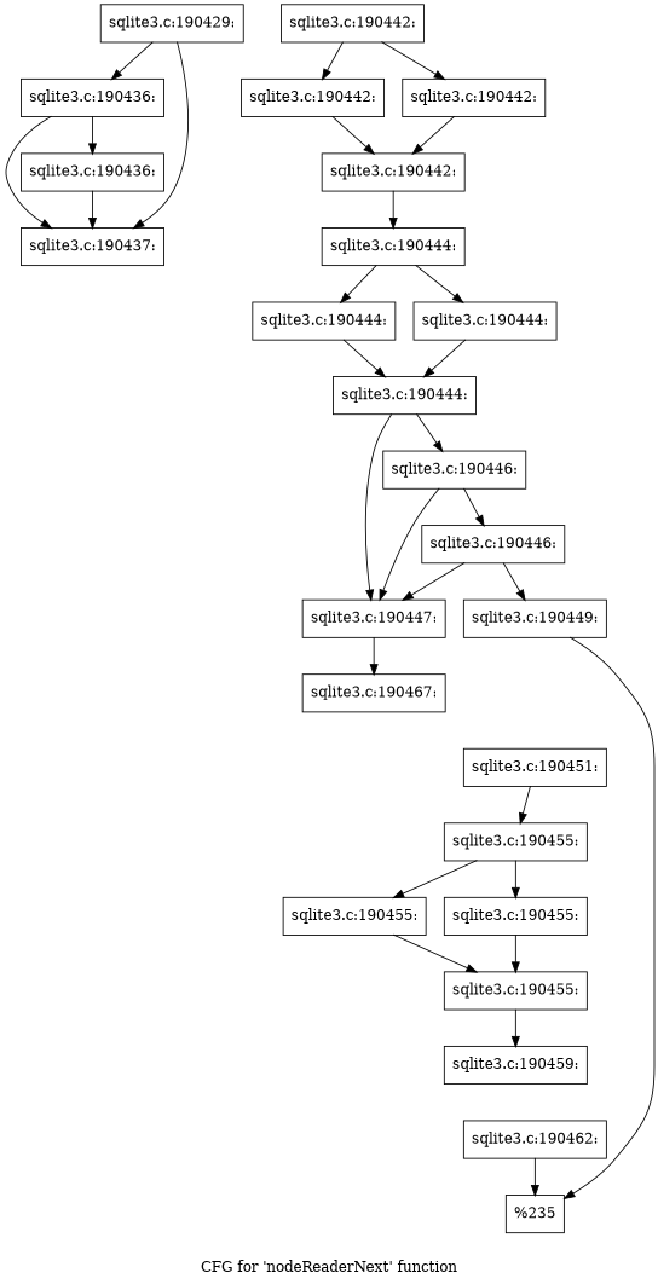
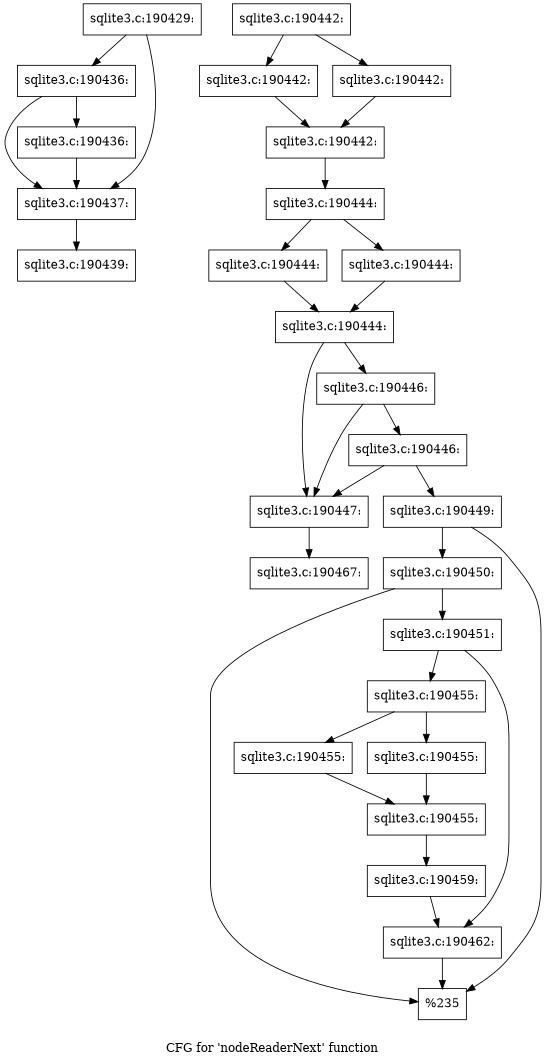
  digraph {
    label="CFG for 'nodeReaderNext' function"
    node [shape=record]
    n1 [label="{sqlite3.c:190429:}"]
    n2 [label="{sqlite3.c:190436:}"]
    n3 [label="{sqlite3.c:190437:}"]
    n4 [label="{sqlite3.c:190436:}"]
+   n5 [label="{sqlite3.c:190439:}"]
    n6 [label="{sqlite3.c:190442:}"]
    n7 [label="{sqlite3.c:190442:}"]
    n8 [label="{sqlite3.c:190442:}"]
    n9 [label="{sqlite3.c:190444:}"]
    n10 [label="{sqlite3.c:190444:}"]
    n11 [label="{sqlite3.c:190444:}"]
    n12 [label="{sqlite3.c:190467:}"]
    n13 [label="{sqlite3.c:190442:}"]
    n14 [label="{sqlite3.c:190444:}"]
    n15 [label="{sqlite3.c:190447:}"]
    n16 [label="{sqlite3.c:190446:}"]
    n17 [label="{sqlite3.c:190446:}"]
    n18 [label="{sqlite3.c:190449:}"]
+   n19 [label="{sqlite3.c:190450:}"]
    n20 [label="{%235}"]
    n21 [label="{sqlite3.c:190451:}"]
    n22 [label="{sqlite3.c:190455:}"]
    n23 [label="{sqlite3.c:190462:}"]
    n24 [label="{sqlite3.c:190455:}"]
    n25 [label="{sqlite3.c:190455:}"]
    n26 [label="{sqlite3.c:190455:}"]
    n27 [label="{sqlite3.c:190459:}"]
    n1 -> n2
    n1 -> n3
    n2 -> n3
    n2 -> n4
+   n3 -> n5
    n4 -> n3
    n6 -> n7
    n6 -> n8
    n7 -> n13
    n8 -> n13
    n9 -> n10
    n9 -> n11
    n10 -> n14
    n11 -> n14
    n13 -> n9
    n14 -> n15
    n14 -> n16
    n15 -> n12
    n16 -> n15
    n16 -> n17
    n17 -> n15
    n17 -> n18
+   n18 -> n19
    n18 -> n20
+   n19 -> n20
+   n19 -> n21
    n21 -> n22
+   n21 -> n23
    n22 -> n24
    n22 -> n25
    n23 -> n20
    n24 -> n26
    n25 -> n26
    n26 -> n27
+   n27 -> n23
  }
